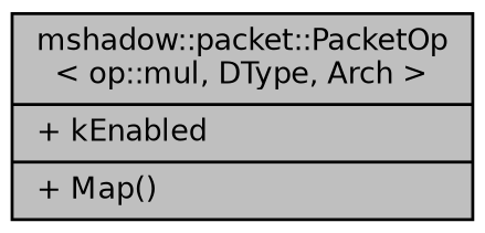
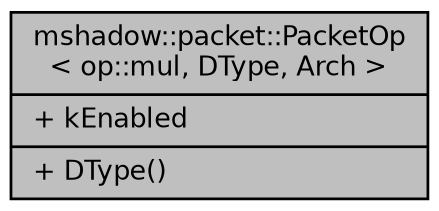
  digraph {
-   n1 [color=black fillcolor=grey75 fontcolor=black fontname=Helvetica fontsize=10 height=0.2 label="{mshadow::packet::PacketOp\l\< op::mul, DType, Arch \>\n|+ kEnabled\l|+ Map()\l}" shape=record style=filled width=0.4]
+   n1 [color=black fillcolor=grey75 fontcolor=black fontname=Helvetica fontsize=10 height=0.2 label="{mshadow::packet::PacketOp\l\< op::mul, DType, Arch \>\n|+ kEnabled\l|+ DType()\l}" shape=record style=filled width=0.4]
  }
